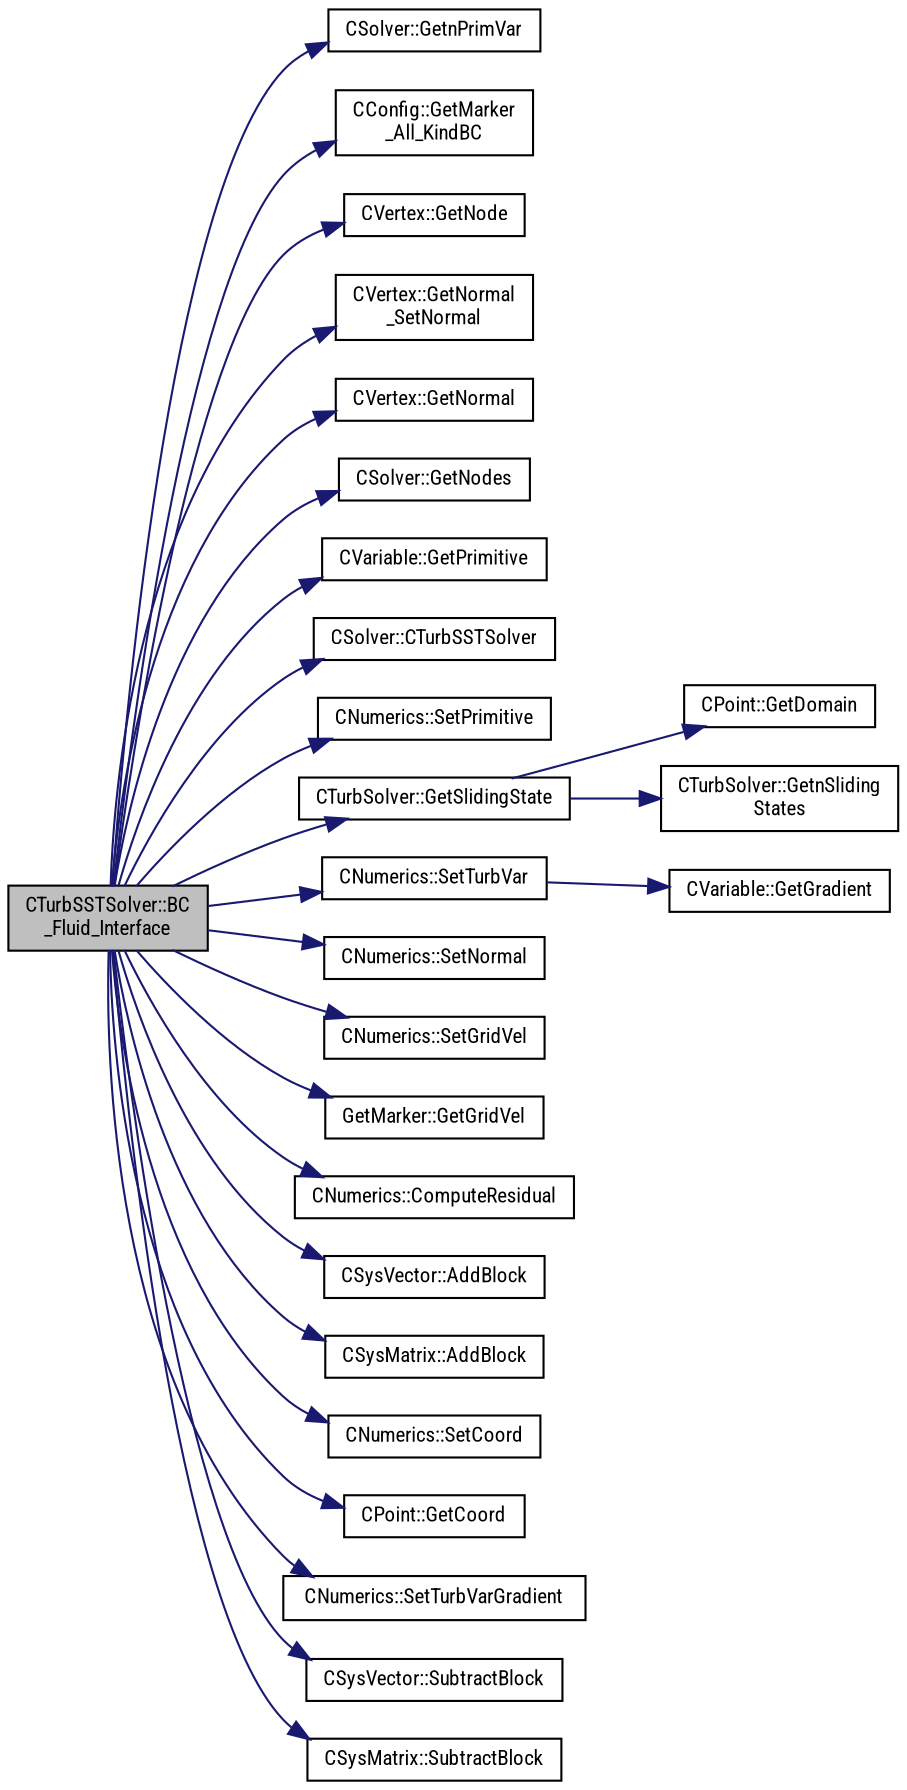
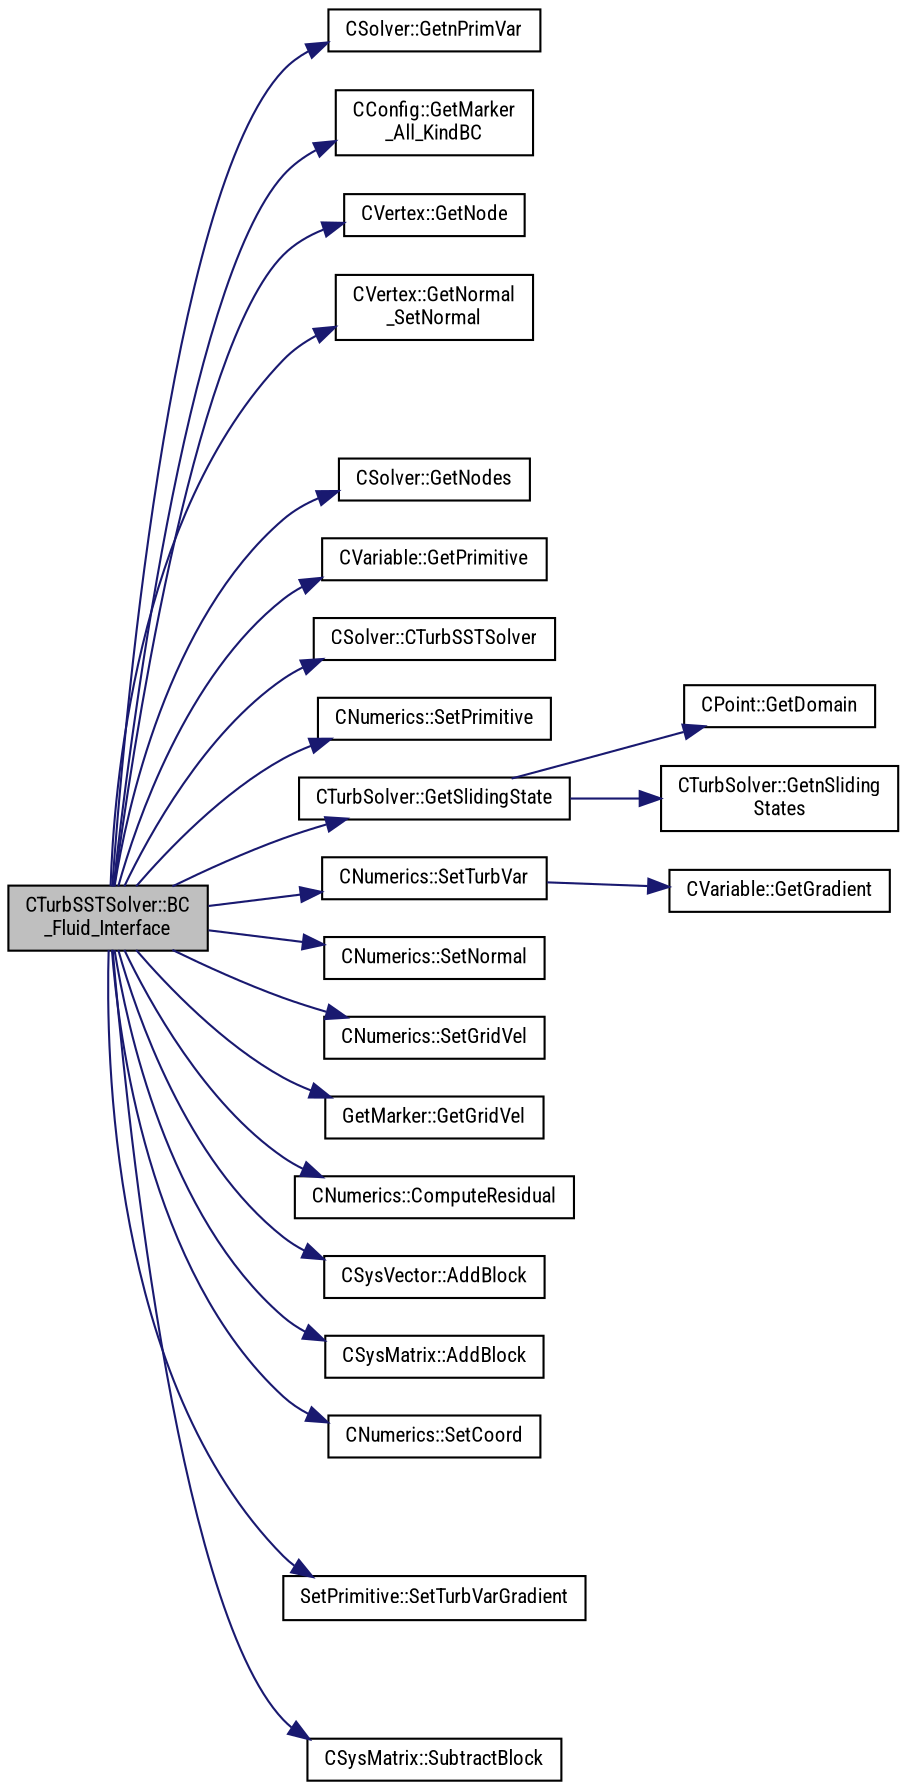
  digraph {
    fontname="Roboto Condensed"
    rankdir=LR
    node [color=black fillcolor=white fontname="Roboto Condensed" fontsize=10 shape=record style=filled]
    edge [color=midnightblue fontname="Roboto Condensed" fontsize=10 labelfontname=Helvetica labelfontsize=10 style=solid]
    n1 [fillcolor=grey75 fontcolor=black height=0.2 label="CTurbSSTSolver::BC\l_Fluid_Interface" width=0.4]
    n2 [height=0.2 label="CSolver::GetnPrimVar" width=0.4]
    n3 [height=0.2 label="CConfig::GetMarker\l_All_KindBC" width=0.4]
    n4 [height=0.2 label="CVertex::GetNode" width=0.4]
    n5 [height=0.2 label="CVertex::GetNormal\l_SetNormal" width=0.4]
-   n6 [height=0.2 label="CVertex::GetNormal" width=0.4]
    n7 [height=0.2 label="CSolver::GetNodes" width=0.4]
    n8 [height=0.2 label="CVariable::GetPrimitive" width=0.4]
    n9 [height=0.2 label="CSolver::CTurbSSTSolver" width=0.4]
    n10 [height=0.2 label="CNumerics::SetPrimitive" width=0.4]
    n11 [height=0.2 label="CTurbSolver::GetSlidingState" width=0.4]
    n12 [height=0.2 label="CNumerics::SetTurbVar" width=0.4]
    n13 [height=0.2 label="CNumerics::SetNormal" width=0.4]
    n14 [height=0.2 label="CNumerics::SetGridVel" width=0.4]
    n15 [height=0.2 label="GetMarker::GetGridVel" width=0.4]
    n16 [height=0.2 label="CNumerics::ComputeResidual" width=0.4]
    n17 [height=0.2 label="CSysVector::AddBlock" width=0.4]
    n18 [height=0.2 label="CSysMatrix::AddBlock" width=0.4]
    n19 [height=0.2 label="CNumerics::SetCoord" width=0.4]
-   n20 [height=0.2 label="CPoint::GetCoord" width=0.4]
-   n21 [height=0.2 label="CNumerics::SetTurbVarGradient" width=0.4]
-   n22 [height=0.2 label="CSysVector::SubtractBlock" width=0.4]
+   n21 [height=0.2 label="SetPrimitive::SetTurbVarGradient" width=0.4]
    n23 [height=0.2 label="CSysMatrix::SubtractBlock" width=0.4]
    n24 [height=0.2 label="CPoint::GetDomain" width=0.4]
    n25 [height=0.2 label="CTurbSolver::GetnSliding\lStates" width=0.4]
    n26 [height=0.2 label="CVariable::GetGradient" width=0.4]
    n1 -> n2
    n1 -> n3
    n1 -> n4
    n1 -> n5
-   n1 -> n6
    n1 -> n7
    n1 -> n8
    n1 -> n9
    n1 -> n10
    n1 -> n11
    n1 -> n12
    n1 -> n13
    n1 -> n14
    n1 -> n15
    n1 -> n16
    n1 -> n17
    n1 -> n18
    n1 -> n19
-   n1 -> n20
    n1 -> n21
-   n1 -> n22
    n1 -> n23
    n11 -> n24
    n11 -> n25
    n12 -> n26
  }
